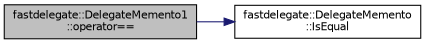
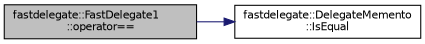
  digraph {
    rankdir=LR
    node [color=black fontname=Helvetica fontsize=10 shape=record style=filled]
-   n1 [fillcolor=grey75 fontcolor=black height=0.2 label="fastdelegate::DelegateMemento1\l::operator==" width=0.4]
+   n1 [fillcolor=grey75 fontcolor=black height=0.2 label="fastdelegate::FastDelegate1\l::operator==" width=0.4]
    n2 [fillcolor=white height=0.2 label="fastdelegate::DelegateMemento\l::IsEqual" width=0.4]
    n1 -> n2 [color=midnightblue fontname=Helvetica fontsize=10 labelfontname=Helvetica labelfontsize=10 style=solid]
  }
